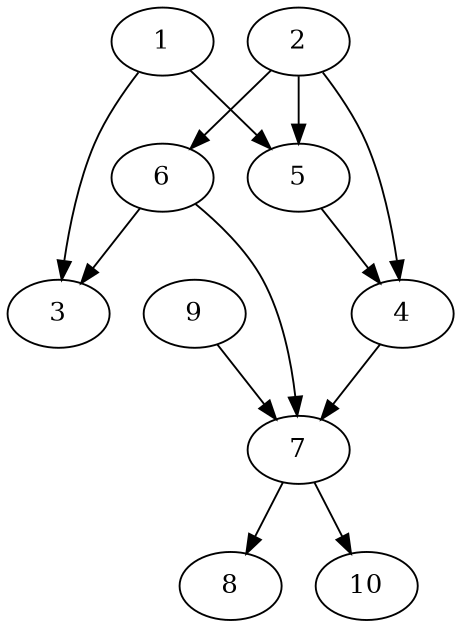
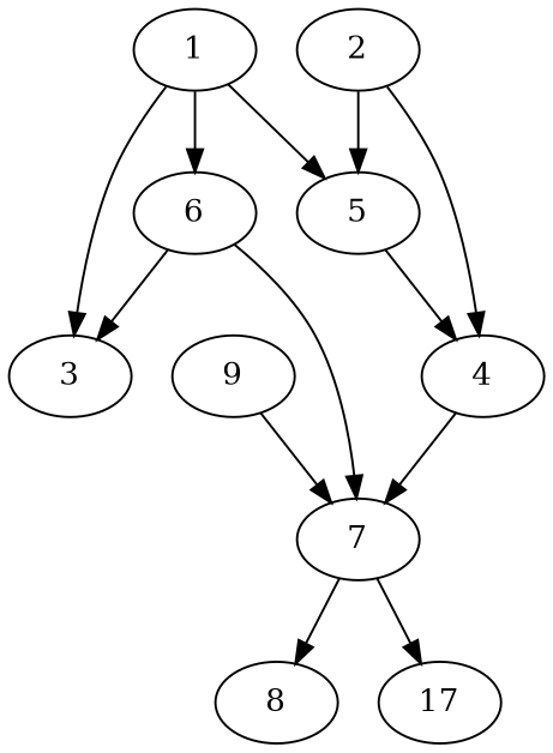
  digraph {
    node [alpha=0.19]
    1 [alpha=0.13 expect_size=17086464]
    3 [expect_size=45764608]
    5 [alpha=0.03 expect_size=20893696]
    4 [expect_size=10311680]
    7 [alpha=0.20 expect_size=22529024]
    8 [alpha=0.08 expect_size=38732800]
-   10 [alpha=0.09 expect_size=15498240]
+   10 [alpha=0.09 expect_size=15498240 label=17]
    2 [alpha=0.07 expect_size=48248832]
    6 [alpha=0.09 expect_size=7764992]
    9 [alpha=0.06 expect_size=5492736]
    1 -> 3
    1 -> 5
    5 -> 4
    4 -> 7
    7 -> 8
    7 -> 10
    2 -> 5
    2 -> 4
-   2 -> 6
+   1 -> 6
    6 -> 3
    6 -> 7
    9 -> 7
  }
